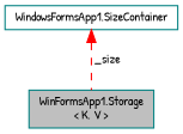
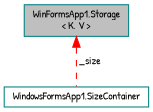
  digraph {
    fontname="Patrick Hand"
    node [color=teal fontname="Patrick Hand" fontsize=10 shape=record style=filled]
    n1 [fillcolor=grey75 fontcolor=black height=0.2 label="WinFormsApp1.Storage\l\< K, V \>" width=0.4]
    n2 [fillcolor=white height=0.2 label="WindowsFormsApp1.SizeContainer" width=0.4]
-   n2 -> n1 [color=red dir=back fontname="Patrick Hand" fontsize=10 label=" _size" labelfontname=Helvetica labelfontsize=10 style=dashed]
+   n1 -> n2 [color=red dir=back fontname="Patrick Hand" fontsize=10 label=" _size" labelfontname=Helvetica labelfontsize=10 style=dashed]
  }
